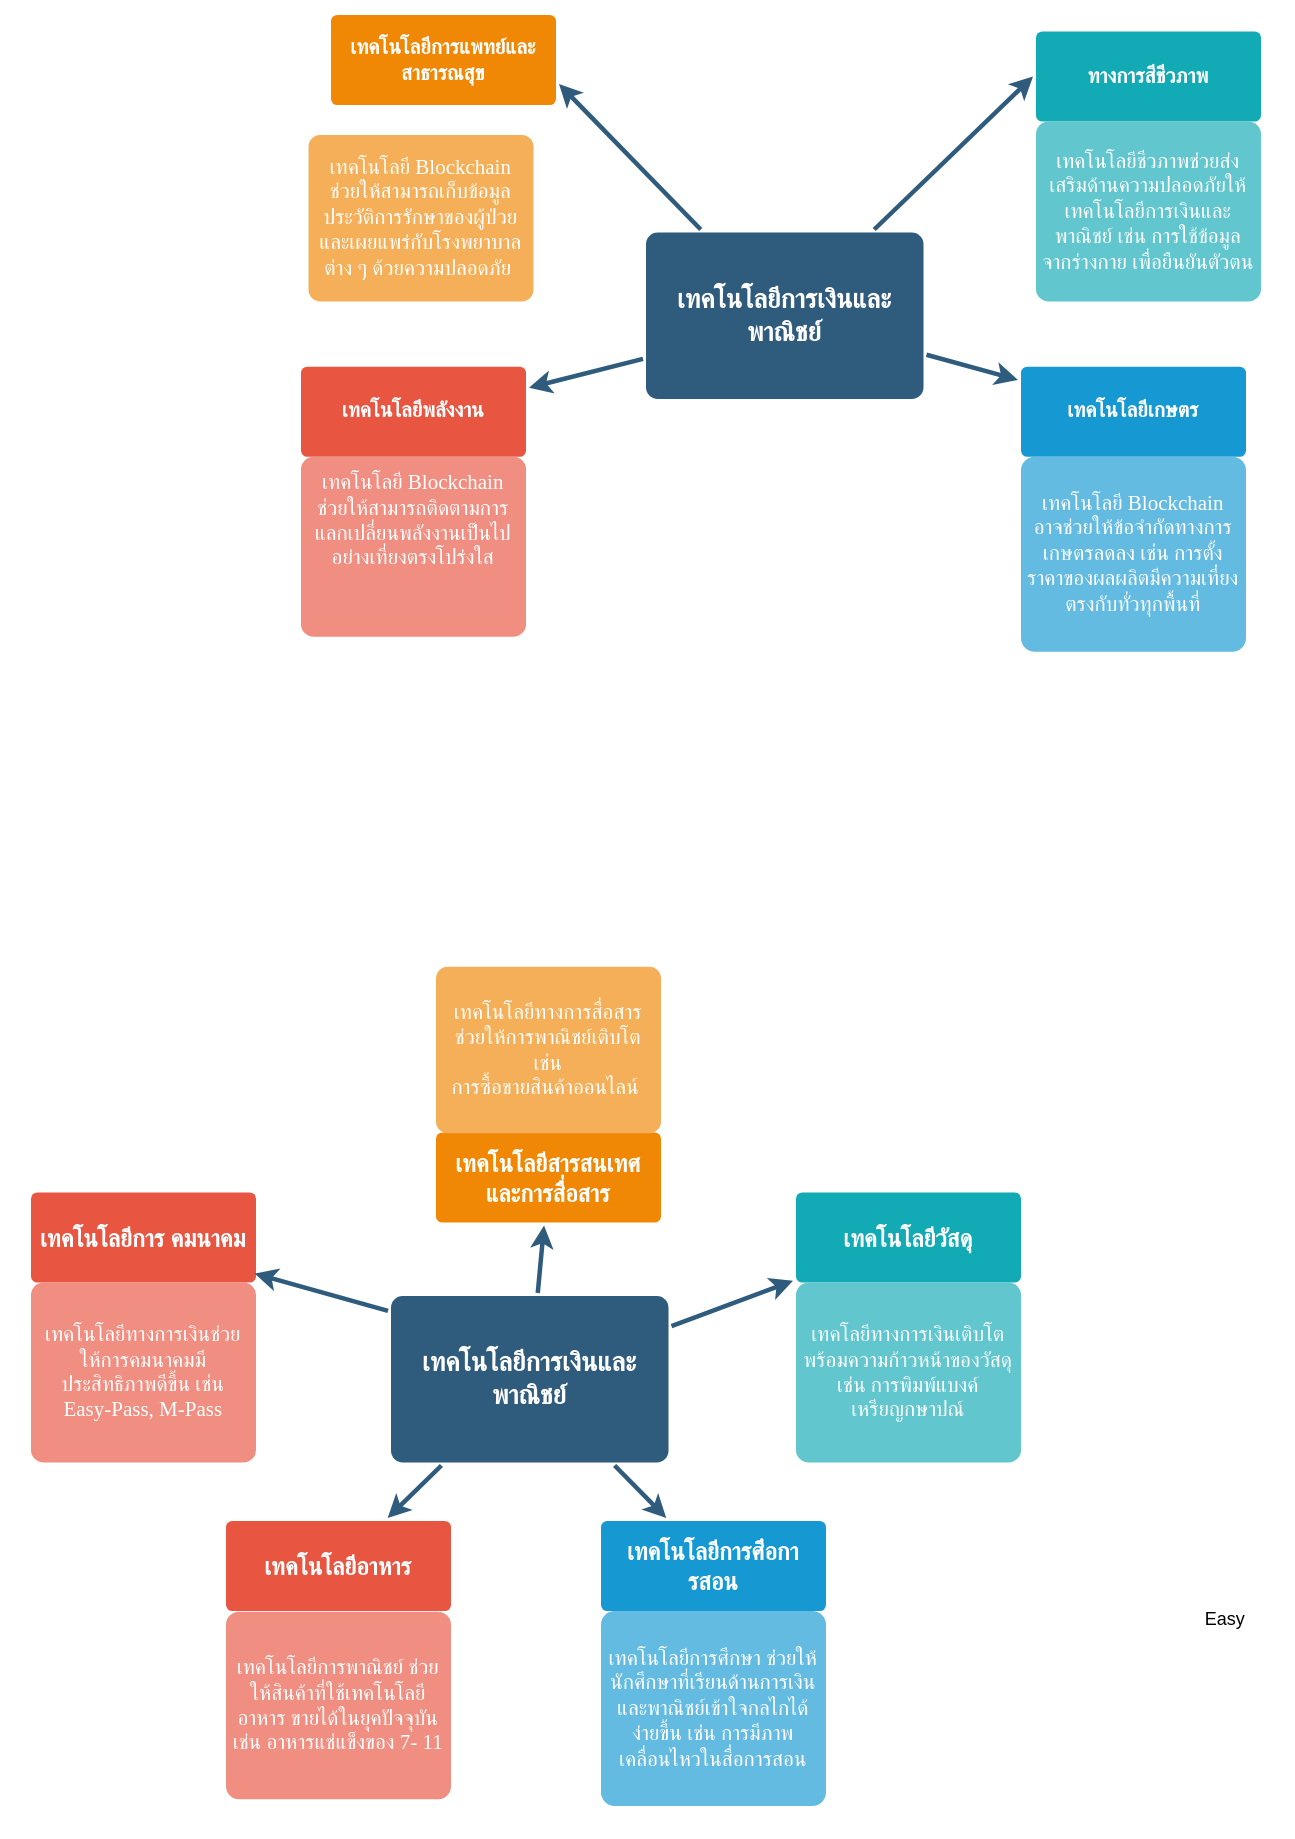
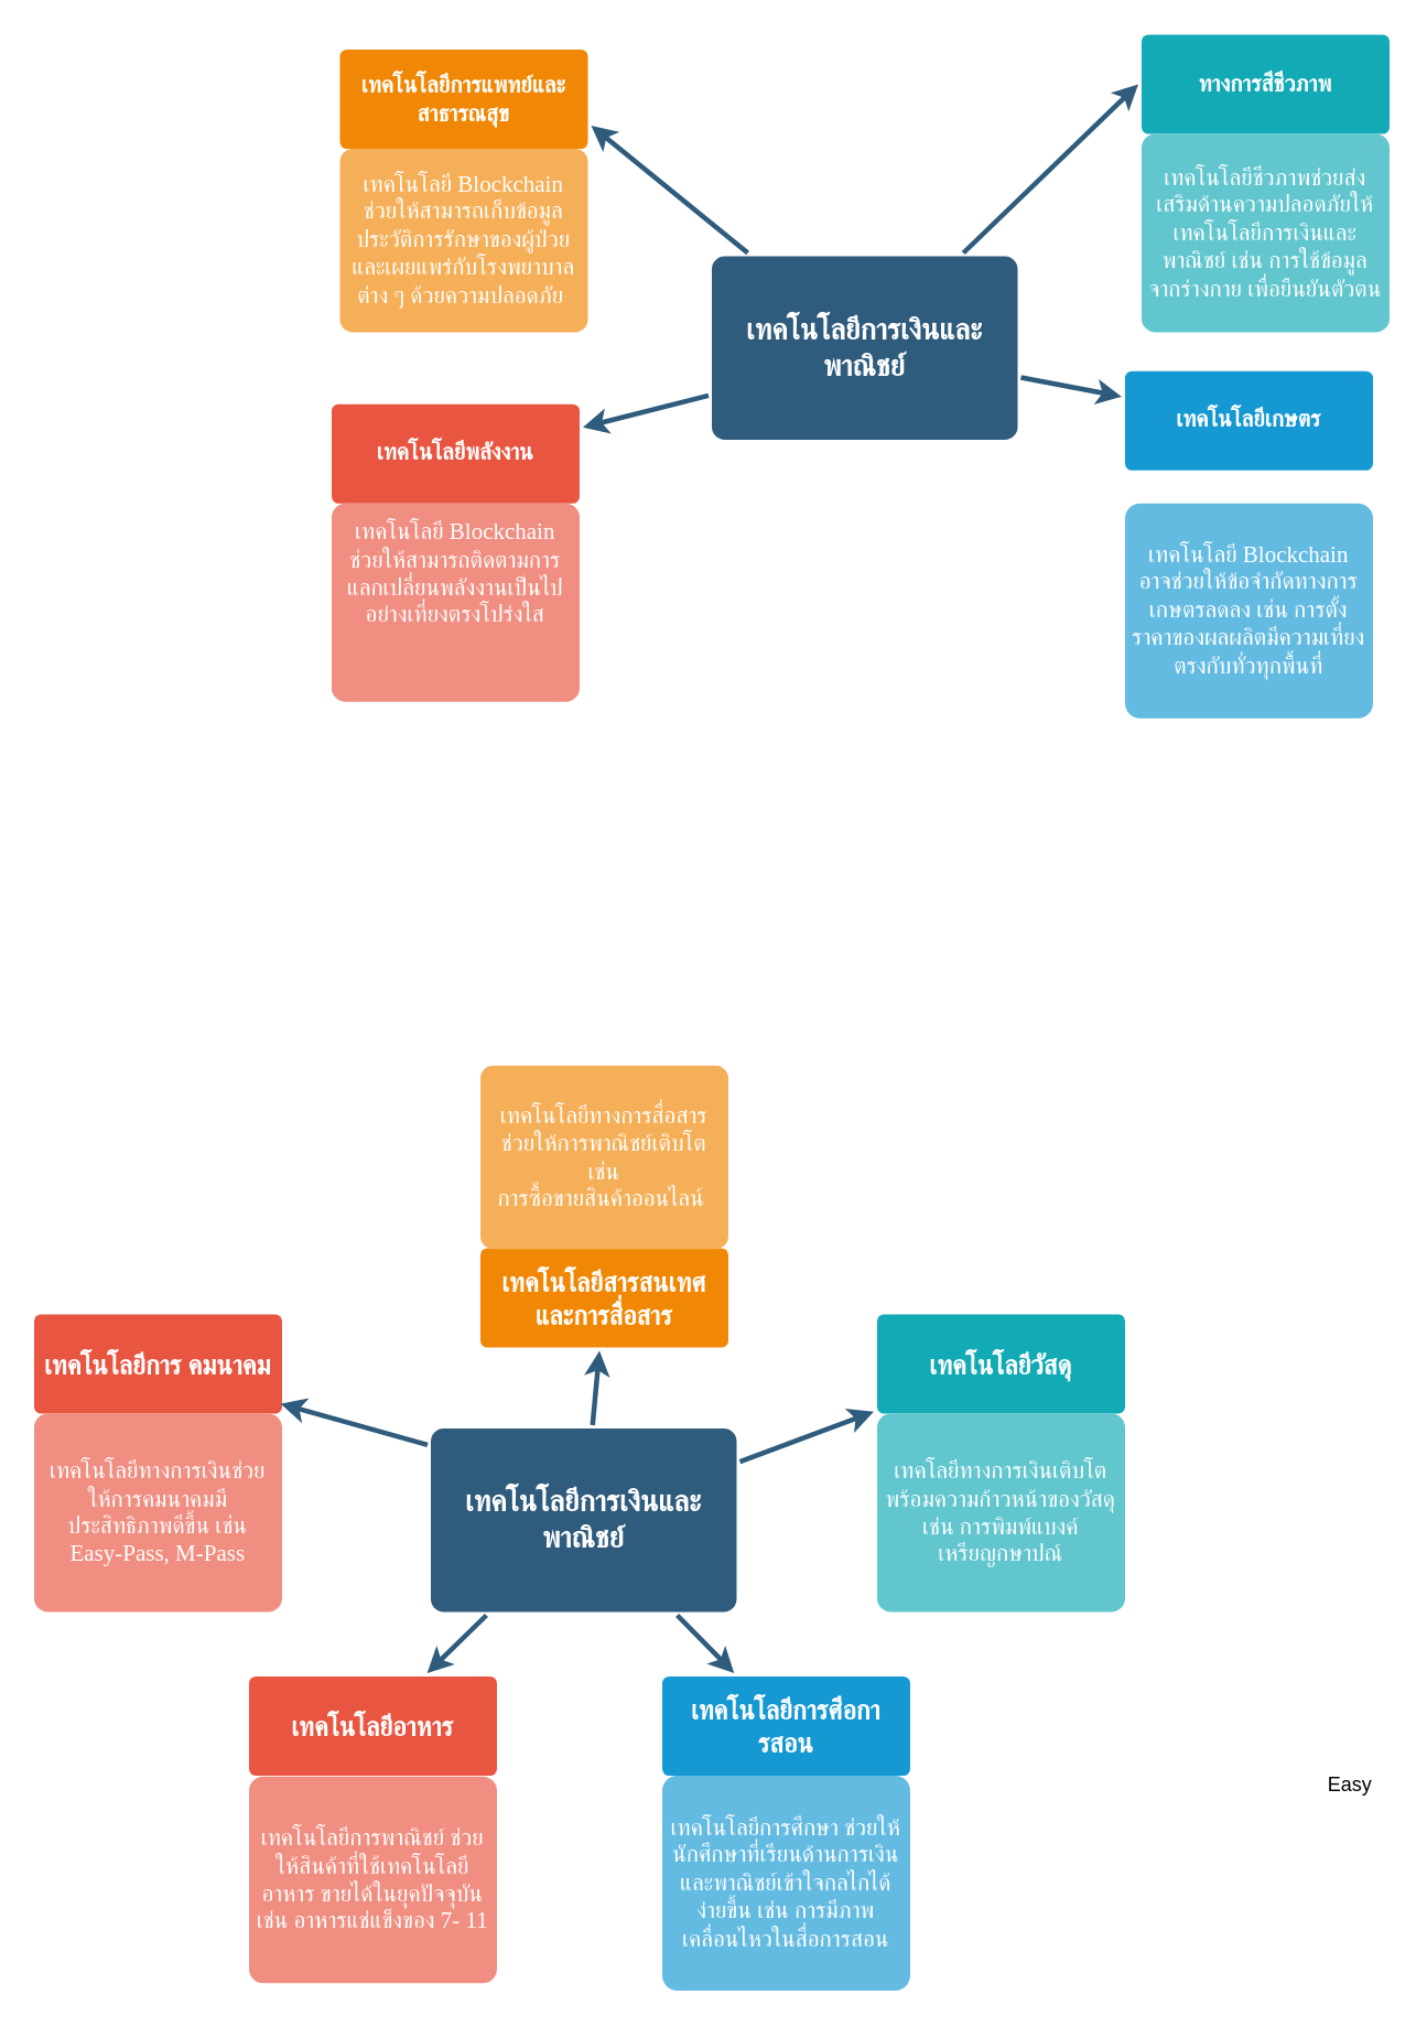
  <mxCell id="0" />
  <mxCell id="1" parent="0" />
  <mxCell id="2" value="" style="edgeStyle=none;rounded=0;jumpStyle=none;html=1;shadow=0;labelBackgroundColor=none;startArrow=none;startFill=0;endArrow=classic;endFill=1;jettySize=auto;orthogonalLoop=1;strokeColor=#2F5B7C;strokeWidth=3;fontFamily=kanit;fontSize=16;fontColor=#23445D;spacing=5;" parent="1" source="6" target="11" edge="1"><mxGeometry relative="1" as="geometry" /></mxCell>
  <mxCell id="3" value="" style="edgeStyle=none;rounded=0;jumpStyle=none;html=1;shadow=0;labelBackgroundColor=none;startArrow=none;startFill=0;endArrow=classic;endFill=1;jettySize=auto;orthogonalLoop=1;strokeColor=#2F5B7C;strokeWidth=3;fontFamily=kanit;fontSize=16;fontColor=#23445D;spacing=5;" parent="1" source="6" target="13" edge="1"><mxGeometry relative="1" as="geometry" /></mxCell>
  <mxCell id="4" value="" style="edgeStyle=none;rounded=0;jumpStyle=none;html=1;shadow=0;labelBackgroundColor=none;startArrow=none;startFill=0;endArrow=classic;endFill=1;jettySize=auto;orthogonalLoop=1;strokeColor=#2F5B7C;strokeWidth=3;fontFamily=kanit;fontSize=16;fontColor=#23445D;spacing=5;" parent="1" source="6" target="9" edge="1"><mxGeometry relative="1" as="geometry" /></mxCell>
  <mxCell id="5" value="" style="edgeStyle=none;rounded=0;jumpStyle=none;html=1;shadow=0;labelBackgroundColor=none;startArrow=none;startFill=0;endArrow=classic;endFill=1;jettySize=auto;orthogonalLoop=1;strokeColor=#2F5B7C;strokeWidth=3;fontFamily=kanit;fontSize=16;fontColor=#23445D;spacing=5;" parent="1" source="6" target="7" edge="1"><mxGeometry relative="1" as="geometry" /></mxCell>
  <mxCell id="6" value="&lt;font style=&quot;font-size: 18px&quot;&gt;เทคโนโลยีการเงินและพาณิชย์&lt;/font&gt;" style="rounded=1;whiteSpace=wrap;html=1;shadow=0;labelBackgroundColor=none;strokeColor=none;strokeWidth=3;fillColor=#2F5B7C;fontFamily=kanit;fontSize=16;fontColor=#FFFFFF;align=center;fontStyle=1;spacing=5;arcSize=7;perimeterSpacing=2;" parent="1" vertex="1"><mxGeometry x="260" y="863.5" width="185" height="111" as="geometry" /></mxCell>
  <mxCell id="7" value="&lt;p&gt;&lt;span&gt;&lt;font style=&quot;font-size: 16px&quot;&gt;เทคโนโลยีอาหาร&lt;/font&gt;&lt;/span&gt;&lt;/p&gt;" style="rounded=1;whiteSpace=wrap;html=1;shadow=0;labelBackgroundColor=none;strokeColor=none;strokeWidth=3;fillColor=#e85642;fontFamily=kanit;fontSize=14;fontColor=#FFFFFF;align=center;spacing=5;fontStyle=1;arcSize=7;perimeterSpacing=2;" parent="1" vertex="1"><mxGeometry x="150" y="1013.5" width="150" height="60" as="geometry" /></mxCell>
  <mxCell id="8" value="เทคโนโลยีการพาณิชย์ ช่วยให้สินค้าที่ใช้เทคโนโลยีอาหาร ขายได้ในยุคปัจจุบัน&lt;br&gt;เช่น อาหารแช่แข็งของ 7- 11&lt;br&gt;" style="rounded=1;whiteSpace=wrap;html=1;shadow=0;labelBackgroundColor=none;strokeColor=none;strokeWidth=3;fillColor=#f08e81;fontFamily=kanit;fontSize=14;fontColor=#FFFFFF;align=center;spacing=5;fontStyle=0;arcSize=7;perimeterSpacing=2;" parent="1" vertex="1"><mxGeometry x="150" y="1074" width="150" height="125" as="geometry" /></mxCell>
  <mxCell id="9" value="&lt;p&gt;&lt;span&gt;&lt;font style=&quot;font-size: 16px&quot;&gt;เทคโนโลยีการศึอการสอน&lt;/font&gt;&lt;/span&gt;&lt;/p&gt;" style="rounded=1;whiteSpace=wrap;html=1;shadow=0;labelBackgroundColor=none;strokeColor=none;strokeWidth=3;fillColor=#1699d3;fontFamily=kanit;fontSize=14;fontColor=#FFFFFF;align=center;spacing=5;fontStyle=1;arcSize=7;perimeterSpacing=2;" parent="1" vertex="1"><mxGeometry x="400" y="1013.5" width="150" height="60" as="geometry" /></mxCell>
  <mxCell id="10" value="เทคโนโลยีการศึกษา ช่วยให้ นักศึกษาที่เรียนด้านการเงินและพาณิชย์เข้าใจกลไกได้ง่ายขึ้น เช่น การมีภาพเคลื่อนไหวในสื่อการสอน" style="rounded=1;whiteSpace=wrap;html=1;shadow=0;labelBackgroundColor=none;strokeColor=none;strokeWidth=3;fillColor=#64bbe2;fontFamily=kanit;fontSize=14;fontColor=#FFFFFF;align=center;spacing=5;arcSize=7;perimeterSpacing=2;" parent="1" vertex="1"><mxGeometry x="400" y="1073.5" width="150" height="130" as="geometry" /></mxCell>
  <mxCell id="11" value="&lt;p&gt;&lt;span&gt;&lt;font style=&quot;font-size: 16px&quot;&gt;เทคโนโลยีสารสนเทศและการสื่อสาร&lt;/font&gt;&lt;/span&gt;&lt;/p&gt;" style="rounded=1;whiteSpace=wrap;html=1;shadow=0;labelBackgroundColor=none;strokeColor=none;strokeWidth=3;fillColor=#F08705;fontFamily=kanit;fontSize=14;fontColor=#FFFFFF;align=center;spacing=5;fontStyle=1;arcSize=7;perimeterSpacing=2;" parent="1" vertex="1"><mxGeometry x="290" y="754.5" width="150" height="60" as="geometry" /></mxCell>
  <mxCell id="12" value="เทคโนโลยีทางการสื่อสารช่วยให้การพาณิชย์เติบโต เช่น&lt;br&gt;การซื้อขายสินค้าออนไลน์&amp;nbsp;&lt;br&gt;" style="rounded=1;whiteSpace=wrap;html=1;shadow=0;labelBackgroundColor=none;strokeColor=none;strokeWidth=3;fillColor=#f5af58;fontFamily=kanit;fontSize=14;fontColor=#FFFFFF;align=center;spacing=5;arcSize=7;perimeterSpacing=2;" parent="1" vertex="1"><mxGeometry x="290" width="150" height="111" as="geometry" y="644" /></mxCell>
  <mxCell id="13" value="&lt;p&gt;&lt;span&gt;&lt;font style=&quot;font-size: 16px&quot;&gt;เทคโนโลยีวัสดุ&lt;/font&gt;&lt;/span&gt;&lt;/p&gt;" style="rounded=1;whiteSpace=wrap;html=1;shadow=0;labelBackgroundColor=none;strokeColor=none;strokeWidth=3;fillColor=#12aab5;fontFamily=kanit;fontSize=14;fontColor=#FFFFFF;align=center;spacing=5;fontStyle=1;arcSize=7;perimeterSpacing=2;" parent="1" vertex="1"><mxGeometry x="530" y="794.5" width="150" height="60" as="geometry" /></mxCell>
  <mxCell id="14" value="เทคโลยีทางการเงินเติบโตพร้อมความก้าวหน้าของวัสดุ&lt;br&gt;เช่น การพิมพ์แบงค์&lt;br&gt;เหรียญกษาปณ์&lt;br&gt;" style="rounded=1;whiteSpace=wrap;html=1;shadow=0;labelBackgroundColor=none;strokeColor=none;strokeWidth=3;fillColor=#61c6ce;fontFamily=kanit;fontSize=14;fontColor=#FFFFFF;align=center;spacing=5;fontStyle=0;arcSize=7;perimeterSpacing=2;" parent="1" vertex="1"><mxGeometry x="530" y="854.5" width="150" height="120" as="geometry" /></mxCell>
  <mxCell id="15" value="&lt;p&gt;&lt;span&gt;&lt;font style=&quot;font-size: 16px&quot;&gt;เทคโนโลยีการ คมนาคม&lt;/font&gt;&lt;/span&gt;&lt;/p&gt;" style="rounded=1;whiteSpace=wrap;html=1;shadow=0;labelBackgroundColor=none;strokeColor=none;strokeWidth=3;fillColor=#e85642;fontFamily=kanit;fontSize=14;fontColor=#FFFFFF;align=center;spacing=5;fontStyle=1;arcSize=7;perimeterSpacing=2;" vertex="1" parent="1"><mxGeometry y="794.5" width="150" height="60" as="geometry" x="20" /></mxCell>
  <mxCell id="16" value="&#10;เทคโนโลยีทางการเงินช่วยให้การคมนาคมมีประสิทธิภาพดีขึ้น เช่น&#10;Easy-Pass, M-Pass&#10;" style="rounded=1;shadow=0;labelBackgroundColor=none;strokeColor=none;strokeWidth=3;fillColor=#f08e81;fontFamily=kanit;fontSize=14;fontColor=#FFFFFF;align=center;spacing=5;fontStyle=0;arcSize=7;perimeterSpacing=2;verticalAlign=top;labelPosition=center;verticalLabelPosition=middle;whiteSpace=wrap;" vertex="1" parent="1"><mxGeometry y="854.5" width="150" height="120" as="geometry" x="20" /></mxCell>
  <mxCell id="17" value="" style="edgeStyle=none;rounded=0;jumpStyle=none;html=1;shadow=0;labelBackgroundColor=none;startArrow=none;startFill=0;endArrow=classic;endFill=1;jettySize=auto;orthogonalLoop=1;strokeColor=#2F5B7C;strokeWidth=3;fontFamily=kanit;fontSize=16;fontColor=#23445D;spacing=5;exitX=0;exitY=0.104;exitDx=0;exitDy=0;entryX=0.981;entryY=0.875;entryDx=0;entryDy=0;entryPerimeter=0;exitPerimeter=0;" edge="1" parent="1" source="6" target="15"><mxGeometry relative="1" as="geometry"><mxPoint x="307.378" y="986.5" as="sourcePoint" /><mxPoint x="265.677" y="1030" as="targetPoint" /></mxGeometry></mxCell>
  <mxCell id="18" value="" style="edgeStyle=none;rounded=0;jumpStyle=none;html=1;shadow=0;labelBackgroundColor=none;startArrow=none;startFill=0;endArrow=classic;endFill=1;jettySize=auto;orthogonalLoop=1;strokeColor=#2F5B7C;strokeWidth=3;fontFamily=kanit;fontSize=16;fontColor=#23445D;spacing=5;entryX=1;entryY=0.75;entryDx=0;entryDy=0;" edge="1" parent="1" source="21" target="24"><mxGeometry relative="1" as="geometry" /></mxCell>
  <mxCell id="19" value="" style="edgeStyle=none;rounded=0;jumpStyle=none;html=1;shadow=0;labelBackgroundColor=none;startArrow=none;startFill=0;endArrow=classic;endFill=1;jettySize=auto;orthogonalLoop=1;strokeColor=#2F5B7C;strokeWidth=3;fontFamily=kanit;fontSize=16;fontColor=#23445D;spacing=5;entryX=0;entryY=0.5;entryDx=0;entryDy=0;" edge="1" parent="1" source="21" target="26"><mxGeometry relative="1" as="geometry" /></mxCell>
  <mxCell id="20" value="" style="edgeStyle=none;rounded=0;jumpStyle=none;html=1;shadow=0;labelBackgroundColor=none;startArrow=none;startFill=0;endArrow=classic;endFill=1;jettySize=auto;orthogonalLoop=1;strokeColor=#2F5B7C;strokeWidth=3;fontFamily=kanit;fontSize=16;fontColor=#23445D;spacing=5;" edge="1" parent="1" source="21" target="22"><mxGeometry relative="1" as="geometry" /></mxCell>
  <mxCell id="21" value="&lt;font style=&quot;font-size: 18px&quot;&gt;เทคโนโลยีการเงินและพาณิชย์&lt;/font&gt;" style="rounded=1;whiteSpace=wrap;html=1;shadow=0;labelBackgroundColor=none;strokeColor=none;strokeWidth=3;fillColor=#2F5B7C;fontFamily=kanit;fontSize=16;fontColor=#FFFFFF;align=center;fontStyle=1;spacing=5;arcSize=7;perimeterSpacing=2;" vertex="1" parent="1"><mxGeometry x="430" y="154.5" width="185" height="111" as="geometry" /></mxCell>
- <mxCell id="22" value="&lt;p&gt;&lt;span&gt;เทคโนโลยีเกษตร&lt;/span&gt;&lt;/p&gt;" style="rounded=1;whiteSpace=wrap;html=1;shadow=0;labelBackgroundColor=none;strokeColor=none;strokeWidth=3;fillColor=#1699d3;fontFamily=kanit;fontSize=14;fontColor=#FFFFFF;align=center;spacing=5;fontStyle=1;arcSize=7;perimeterSpacing=2;" vertex="1" parent="1"><mxGeometry x="680" y="244" width="150" height="60" as="geometry" /></mxCell>
+ <mxCell id="22" value="&lt;p&gt;&lt;span&gt;เทคโนโลยีเกษตร&lt;/span&gt;&lt;/p&gt;" style="rounded=1;whiteSpace=wrap;html=1;shadow=0;labelBackgroundColor=none;strokeColor=none;strokeWidth=3;fillColor=#1699d3;fontFamily=kanit;fontSize=14;fontColor=#FFFFFF;align=center;spacing=5;fontStyle=1;arcSize=7;perimeterSpacing=2;" vertex="1" parent="1"><mxGeometry x="680" y="224" width="150" height="60" as="geometry" /></mxCell>
  <mxCell id="23" value="เทคโนโลยี Blockchain อาจช่วยให้ข้อจำกัดทางการเกษตรลดลง เช่น การตั้งราคาของผลผลิตมีความเที่ยงตรงกับทั่วทุกพื้นที่" style="rounded=1;whiteSpace=wrap;html=1;shadow=0;labelBackgroundColor=none;strokeColor=none;strokeWidth=3;fillColor=#64bbe2;fontFamily=kanit;fontSize=14;fontColor=#FFFFFF;align=center;spacing=5;arcSize=7;perimeterSpacing=2;" vertex="1" parent="1"><mxGeometry x="680" y="304" width="150" height="130" as="geometry" /></mxCell>
- <mxCell id="24" value="&lt;p&gt;&lt;span&gt;เทคโนโลยีการแพทย์และสาธารณสุข&lt;/span&gt;&lt;/p&gt;" style="rounded=1;whiteSpace=wrap;html=1;shadow=0;labelBackgroundColor=none;strokeColor=none;strokeWidth=3;fillColor=#F08705;fontFamily=kanit;fontSize=14;fontColor=#FFFFFF;align=center;spacing=5;fontStyle=1;arcSize=7;perimeterSpacing=2;" vertex="1" parent="1"><mxGeometry x="220" y="9.5" width="150" height="60" as="geometry" /></mxCell>
+ <mxCell id="24" value="&lt;p&gt;&lt;span&gt;เทคโนโลยีการแพทย์และสาธารณสุข&lt;/span&gt;&lt;/p&gt;" style="rounded=1;whiteSpace=wrap;html=1;shadow=0;labelBackgroundColor=none;strokeColor=none;strokeWidth=3;fillColor=#F08705;fontFamily=kanit;fontSize=14;fontColor=#FFFFFF;align=center;spacing=5;fontStyle=1;arcSize=7;perimeterSpacing=2;" vertex="1" parent="1"><mxGeometry x="205" y="29.5" width="150" height="60" as="geometry" /></mxCell>
  <mxCell id="25" value="เทคโนโลยี Blockchain ช่วยให้สามารถเก็บข้อมูลประวัติการรักษาของผู้ป่วย และเผยแพร่กับโรงพยาบาลต่าง ๆ ด้วยความปลอดภัย&amp;nbsp;&lt;br&gt;" style="rounded=1;whiteSpace=wrap;html=1;shadow=0;labelBackgroundColor=none;strokeColor=none;strokeWidth=3;fillColor=#f5af58;fontFamily=kanit;fontSize=14;fontColor=#FFFFFF;align=center;spacing=5;arcSize=7;perimeterSpacing=2;" vertex="1" parent="1"><mxGeometry x="205" y="89.5" width="150" height="111" as="geometry" /></mxCell>
  <mxCell id="26" value="&lt;p&gt;&lt;span&gt;ทางการสีชีวภาพ&lt;/span&gt;&lt;br&gt;&lt;/p&gt;" style="rounded=1;whiteSpace=wrap;html=1;shadow=0;labelBackgroundColor=none;strokeColor=none;strokeWidth=3;fillColor=#12aab5;fontFamily=kanit;fontSize=14;fontColor=#FFFFFF;align=center;spacing=5;fontStyle=1;arcSize=7;perimeterSpacing=2;" vertex="1" parent="1"><mxGeometry x="690" y="20.5" width="150" height="60" as="geometry" /></mxCell>
  <mxCell id="27" value="เทคโนโลยีชีวภาพช่วยส่งเสริมด้านความปลอดภัยให้เทคโนโลยีการเงินและพาณิชย์ เช่น การใช้ข้อมูลจากร่างกาย เพื่อยืนยันตัวตน&lt;br&gt;" style="rounded=1;whiteSpace=wrap;html=1;shadow=0;labelBackgroundColor=none;strokeColor=none;strokeWidth=3;fillColor=#61c6ce;fontFamily=kanit;fontSize=14;fontColor=#FFFFFF;align=center;spacing=5;fontStyle=0;arcSize=7;perimeterSpacing=2;" vertex="1" parent="1"><mxGeometry x="690" y="80.5" width="150" height="120" as="geometry" /></mxCell>
  <mxCell id="28" value="&lt;p&gt;&lt;span&gt;เทคโนโลยีพลังงาน&lt;/span&gt;&lt;/p&gt;" style="rounded=1;whiteSpace=wrap;html=1;shadow=0;labelBackgroundColor=none;strokeColor=none;strokeWidth=3;fillColor=#e85642;fontFamily=kanit;fontSize=14;fontColor=#FFFFFF;align=center;spacing=5;fontStyle=1;arcSize=7;perimeterSpacing=2;" vertex="1" parent="1"><mxGeometry x="200" y="244" width="150" height="60" as="geometry" /></mxCell>
  <mxCell id="29" value="เทคโนโลยี Blockchain ช่วยให้สามารถติดตามการแลกเปลี่ยนพลังงานเป็นไปอย่างเที่ยงตรงโปร่งใส&#10;" style="rounded=1;shadow=0;labelBackgroundColor=none;strokeColor=none;strokeWidth=3;fillColor=#f08e81;fontFamily=kanit;fontSize=14;fontColor=#FFFFFF;align=center;spacing=5;fontStyle=0;arcSize=7;perimeterSpacing=2;verticalAlign=top;labelPosition=center;verticalLabelPosition=middle;whiteSpace=wrap;" vertex="1" parent="1"><mxGeometry x="200" y="304" width="150" height="120" as="geometry" /></mxCell>
  <mxCell id="30" value="" style="edgeStyle=none;rounded=0;jumpStyle=none;html=1;shadow=0;labelBackgroundColor=none;startArrow=none;startFill=0;endArrow=classic;endFill=1;jettySize=auto;orthogonalLoop=1;strokeColor=#2F5B7C;strokeWidth=3;fontFamily=kanit;fontSize=16;fontColor=#23445D;spacing=5;exitX=0;exitY=0.75;exitDx=0;exitDy=0;entryX=1;entryY=0.25;entryDx=0;entryDy=0;" edge="1" parent="1" source="21" target="28"><mxGeometry relative="1" as="geometry"><mxPoint x="380" y="242" as="sourcePoint" /><mxPoint x="385.677" y="303" as="targetPoint" /></mxGeometry></mxCell>
  <mxCell id="31" value="Easy" style="text;html=1;resizable=0;points=[];autosize=1;align=left;verticalAlign=top;spacingTop=-4;" vertex="1" parent="1"><mxGeometry x="801" y="1069" width="40" height="20" as="geometry" /></mxCell>
